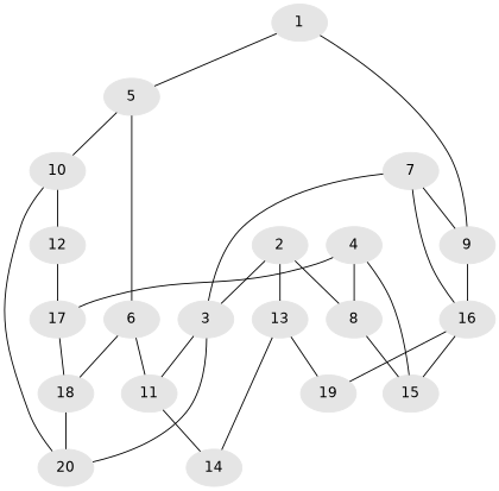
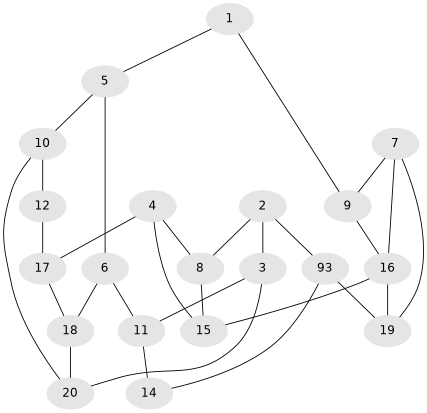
  graph {
    fontname="DejaVu Sans"
    node [color=gray90 fontname="DejaVu Sans" style=filled]
    edge [fontname="DejaVu Sans"]
    1
    5
    9
    6
    10
    16
    2
    3
    8
-   13
+   13 [label=93]
    11
    20
    15
    19
    14
    4
    17
    18
    12
    7
    1 -- 5
    1 -- 9
    5 -- 6
    5 -- 10
    9 -- 16
    6 -- 11
    6 -- 18
    10 -- 20
    10 -- 12
    16 -- 15
    16 -- 19
    2 -- 3
    2 -- 8
    2 -- 13
    3 -- 11
    3 -- 20
    8 -- 15
    13 -- 19
    13 -- 14
    11 -- 14
    4 -- 8
    4 -- 15
    4 -- 17
    17 -- 18
    18 -- 20
    12 -- 17
    7 -- 9
    7 -- 16
-   7 -- 3
+   7 -- 19
  }
